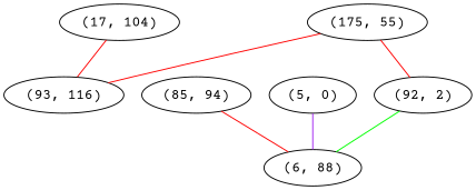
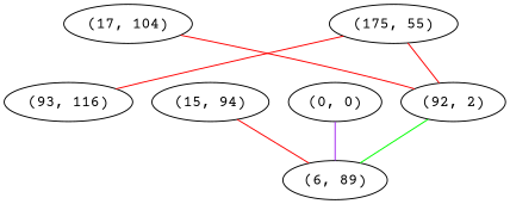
  graph {
    fontname="Courier Prime"
    node [fontname="Courier Prime"]
    edge [color=red fontname="Courier Prime" weight=1]
    "(17, 104)"
    "(93, 116)"
-   "(15, 94)" [label="(85, 94)"]
-   "(6, 88)"
-   "(0, 0)" [label="(5, 0)"]
+   "(15, 94)"
+   "(6, 88)" [label="(6, 89)"]
+   "(0, 0)"
    n6 [label="(175, 55)"]
    "(92, 2)"
-   "(17, 104)" -- "(93, 116)"
+   "(17, 104)" -- "(92, 2)"
    "(15, 94)" -- "(6, 88)"
    "(0, 0)" -- "(6, 88)" [color=purple weight=4]
    n6 -- "(93, 116)"
    n6 -- "(92, 2)"
    "(92, 2)" -- "(6, 88)" [color=green weight=2]
  }
